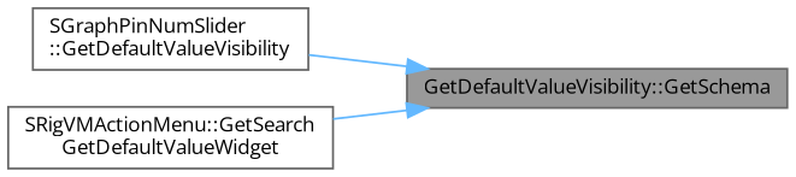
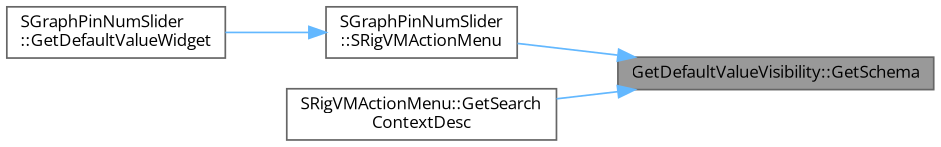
  digraph {
    fontname="Open Sans"
    rankdir=RL
    node [color=grey40 fillcolor=white fontname="Open Sans" fontsize=10 shape=box style=filled]
    edge [color=steelblue1 dir=back fontname="Open Sans" fontsize=10 labelfontname=Helvetica labelfontsize=10 style=solid]
    n1 [color=gray40 fillcolor=grey60 fontcolor=black height=0.2 label="GetDefaultValueVisibility::GetSchema" width=0.4]
-   n2 [height=0.2 label="SGraphPinNumSlider\l::GetDefaultValueVisibility" width=0.4]
-   n3 [height=0.2 label="SRigVMActionMenu::GetSearch\lGetDefaultValueWidget" width=0.4]
+   n2 [height=0.2 label="SGraphPinNumSlider\l::SRigVMActionMenu" width=0.4]
+   n3 [height=0.2 label="SRigVMActionMenu::GetSearch\lContextDesc" width=0.4]
+   n4 [height=0.2 label="SGraphPinNumSlider\l::GetDefaultValueWidget" width=0.4]
    n1 -> n2
    n1 -> n3
+   n2 -> n4
  }
